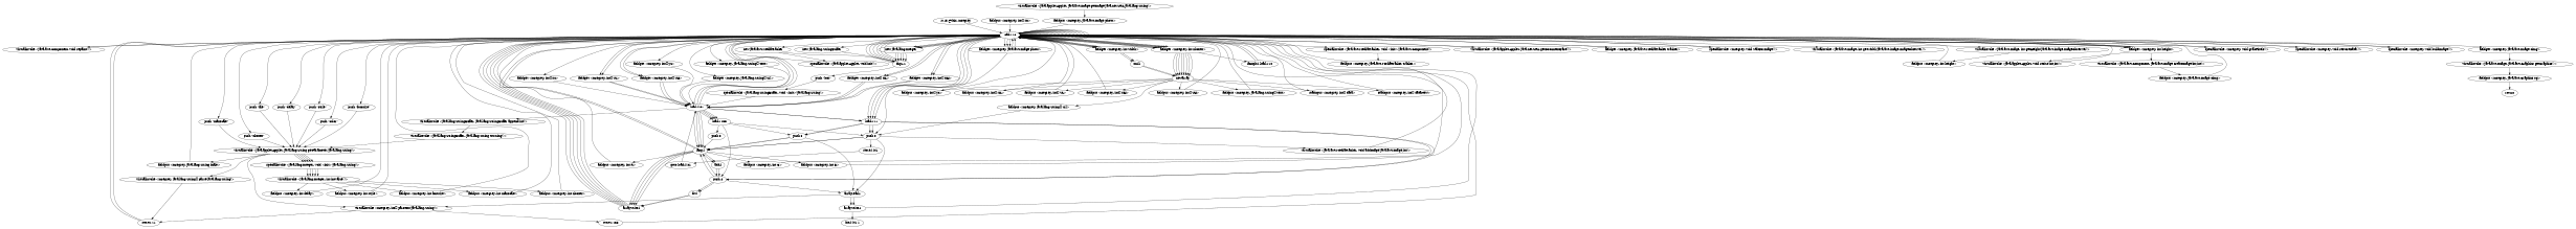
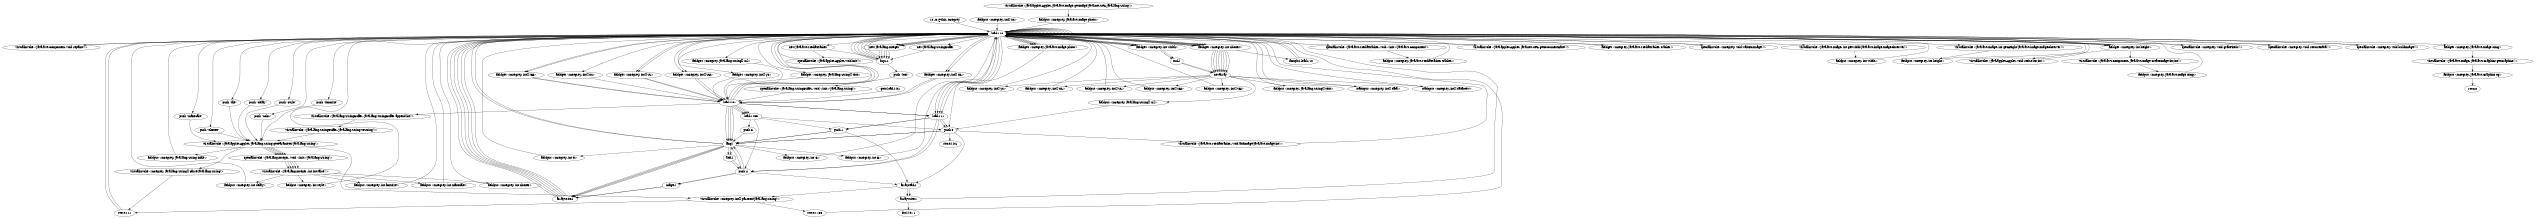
  digraph {
    "r0 := @this: msegrey"
    "load.r r0"
    "virtualinvoke <java.awt.Component: void repaint()>"
    "push \"file\""
    "new java.lang.Integer"
    "push \"delay\""
    "push \"style\""
    "push \"color\""
    "load.r r1"
    "push \"fontsize\""
    "push \"maxscale\""
    "push \"nboxes\""
    "fieldget <msegrey: int nboxes>"
    "new java.awt.MediaTracker"
    "specialinvoke <java.awt.MediaTracker: void <init>(java.awt.Component)>"
    "virtualinvoke <java.applet.Applet: java.net.URL getDocumentBase()>"
    "fieldget <msegrey: java.awt.MediaTracker tracker>"
    "fieldget <msegrey: java.awt.Image photo>"
    "specialinvoke <msegrey: void waitForImage()>"
    "virtualinvoke <java.awt.Image: int getWidth(java.awt.image.ImageObserver)>"
    "virtualinvoke <java.awt.Image: int getHeight(java.awt.image.ImageObserver)>"
    "fieldget <msegrey: int width>"
    "fieldget <msegrey: int height>"
    "specialinvoke <msegrey: void grabPixels()>"
    "specialinvoke <msegrey: void restoreData()>"
    "specialinvoke <msegrey: void buildImage()>"
    "fieldget <msegrey: java.awt.Image oimg>"
    "new java.lang.StringBuffer"
    "fieldget <msegrey: int[] XL>"
    "fieldget <msegrey: int[] XH>"
    "fieldget <msegrey: int[] xc>"
    "fieldget <msegrey: int[] YL>"
    "fieldget <msegrey: int[] YH>"
    "fieldget <msegrey: int[] yc>"
    "fieldget <msegrey: java.lang.String[] url>"
    "fieldget <msegrey: java.lang.String[] text>"
    "specialinvoke <java.applet.Applet: void init()>"
    "virtualinvoke <java.applet.Applet: java.lang.String getParameter(java.lang.String)>"
    "dup1.r"
    "push 0"
-   "push 1" [label="push 6"]
+   "push 1"
    "push 2"
    newarray
    "ifcmplt.i load.r r0"
    "fieldput <msegrey: java.awt.MediaTracker tracker>"
+   "fieldput <msegrey: int width>"
    "fieldput <msegrey: int height>"
    "mul.i"
    "virtualinvoke <java.applet.Applet: void resize(int,int)>"
    "virtualinvoke <java.awt.Component: java.awt.Image createImage(int,int)>"
    "virtualinvoke <java.awt.Image: java.awt.Graphics getGraphics()>"
    "load.i i41"
    "fieldput <msegrey: java.lang.String infile>"
    "specialinvoke <java.lang.Integer: void <init>(java.lang.String)>"
    "virtualinvoke <msegrey: int[] parseInt(java.lang.String)>"
    "virtualinvoke <msegrey: java.lang.String[] parse(java.lang.String)>"
    "virtualinvoke <java.lang.Integer: int intValue()>"
    "store.r r1"
    "store.r r55"
    "push \"box\""
    "specialinvoke <java.lang.StringBuffer: void <init>(java.lang.String)>"
    "fieldput <msegrey: int delay>"
    "fieldput <msegrey: int style>"
    "fieldput <msegrey: int fontsize>"
    "fieldput <msegrey: int maxscale>"
    "fieldput <msegrey: int nboxes>"
    n67 [label="lang.i"]
    "store.i i41"
    "virtualinvoke <java.awt.MediaTracker: void addImage(java.awt.Image,int)>"
    "arrayread.r"
-   "div.i"
+   "div.i" [label="image.i"]
    "fieldput <msegrey: int R>"
    "fieldput <msegrey: int G>"
    "fieldput <msegrey: int B>"
    "arraywrite.i"
    "add.i"
    "goto load.i i41"
    "arraywrite.r"
    "fieldput <msegrey: int[] yc>"
    "fieldput <msegrey: int[] XL>"
    "fieldput <msegrey: int[] YL>"
    "fieldput <msegrey: int[] XH>"
    "fieldput <msegrey: int[] YH>"
    "fieldput <msegrey: java.lang.String[] text>"
    "fieldput <msegrey: java.lang.String[] url>"
    "staticput <msegrey: int[] data>"
    "staticput <msegrey: int[] dataNew>"
    "fieldput <msegrey: int[] xc>"
    "virtualinvoke <java.lang.StringBuffer: java.lang.StringBuffer append(int)>"
    "load.r r55"
    "virtualinvoke <java.lang.StringBuffer: java.lang.String toString()>"
    "push 3"
    "virtualinvoke <java.applet.Applet: java.awt.Image getImage(java.net.URL,java.lang.String)>"
    "fieldput <msegrey: java.awt.Image photo>"
    "fieldput <msegrey: java.awt.Image oimg>"
    "fieldput <msegrey: java.awt.Graphics og>"
    return
    "inc.i i41 1"
    "r0 := @this: msegrey" -> "load.r r0"
    "load.r r0" -> "load.r r0"
    "load.r r0" -> "load.r r0"
    "load.r r0" -> "load.r r0"
    "load.r r0" -> "load.r r0"
    "load.r r0" -> "load.r r0"
    "load.r r0" -> "load.r r0"
    "load.r r0" -> "load.r r0"
    "load.r r0" -> "load.r r0"
    "load.r r0" -> "load.r r0"
    "load.r r0" -> "load.r r0"
    "load.r r0" -> "load.r r0"
    "load.r r0" -> "load.r r0"
    "load.r r0" -> "load.r r0"
    "load.r r0" -> "load.r r0"
    "load.r r0" -> "load.r r0"
    "load.r r0" -> "load.r r0"
    "load.r r0" -> "load.r r0"
    "load.r r0" -> "load.r r0"
    "load.r r0" -> "load.r r0"
    "load.r r0" -> "virtualinvoke <java.awt.Component: void repaint()>"
    "load.r r0" -> "push \"file\""
    "load.r r0" -> "new java.lang.Integer"
    "load.r r0" -> "new java.lang.Integer"
    "load.r r0" -> "new java.lang.Integer"
    "load.r r0" -> "new java.lang.Integer"
    "load.r r0" -> "new java.lang.Integer"
    "load.r r0" -> "push \"delay\""
    "load.r r0" -> "push \"style\""
    "load.r r0" -> "push \"color\""
    "load.r r0" -> "load.r r1"
    "load.r r0" -> "load.r r1"
    "load.r r0" -> "load.r r1"
    "load.r r0" -> "load.r r1"
    "load.r r0" -> "push \"fontsize\""
    "load.r r0" -> "push \"maxscale\""
    "load.r r0" -> "push \"nboxes\""
    "load.r r0" -> "fieldget <msegrey: int nboxes>"
    "load.r r0" -> "fieldget <msegrey: int nboxes>"
    "load.r r0" -> "fieldget <msegrey: int nboxes>"
    "load.r r0" -> "fieldget <msegrey: int nboxes>"
    "load.r r0" -> "fieldget <msegrey: int nboxes>"
    "load.r r0" -> "fieldget <msegrey: int nboxes>"
    "load.r r0" -> "fieldget <msegrey: int nboxes>"
    "load.r r0" -> "fieldget <msegrey: int nboxes>"
    "load.r r0" -> "fieldget <msegrey: int nboxes>"
    "load.r r0" -> "new java.awt.MediaTracker"
    "load.r r0" -> "specialinvoke <java.awt.MediaTracker: void <init>(java.awt.Component)>"
    "load.r r0" -> "virtualinvoke <java.applet.Applet: java.net.URL getDocumentBase()>"
    "load.r r0" -> "fieldget <msegrey: java.awt.MediaTracker tracker>"
    "load.r r0" -> "fieldget <msegrey: java.awt.Image photo>"
    "load.r r0" -> "fieldget <msegrey: java.awt.Image photo>"
    "load.r r0" -> "fieldget <msegrey: java.awt.Image photo>"
    "load.r r0" -> "specialinvoke <msegrey: void waitForImage()>"
    "load.r r0" -> "virtualinvoke <java.awt.Image: int getWidth(java.awt.image.ImageObserver)>"
    "load.r r0" -> "virtualinvoke <java.awt.Image: int getHeight(java.awt.image.ImageObserver)>"
    "load.r r0" -> "fieldget <msegrey: int width>"
    "load.r r0" -> "fieldget <msegrey: int width>"
    "load.r r0" -> "fieldget <msegrey: int width>"
    "load.r r0" -> "fieldget <msegrey: int width>"
    "load.r r0" -> "fieldget <msegrey: int height>"
    "load.r r0" -> "fieldget <msegrey: int height>"
    "load.r r0" -> "fieldget <msegrey: int height>"
    "load.r r0" -> "fieldget <msegrey: int height>"
    "load.r r0" -> "specialinvoke <msegrey: void grabPixels()>"
    "load.r r0" -> "specialinvoke <msegrey: void restoreData()>"
    "load.r r0" -> "specialinvoke <msegrey: void buildImage()>"
    "load.r r0" -> "fieldget <msegrey: java.awt.Image oimg>"
    "load.r r0" -> "new java.lang.StringBuffer"
    "load.r r0" -> "fieldget <msegrey: int[] XL>"
    "load.r r0" -> "fieldget <msegrey: int[] XL>"
    "load.r r0" -> "fieldget <msegrey: int[] XH>"
    "load.r r0" -> "fieldget <msegrey: int[] XH>"
    "load.r r0" -> "fieldget <msegrey: int[] xc>"
    "load.r r0" -> "fieldget <msegrey: int[] YL>"
    "load.r r0" -> "fieldget <msegrey: int[] YL>"
    "load.r r0" -> "fieldget <msegrey: int[] YH>"
    "load.r r0" -> "fieldget <msegrey: int[] YH>"
    "load.r r0" -> "fieldget <msegrey: int[] yc>"
    "load.r r0" -> "fieldget <msegrey: java.lang.String[] url>"
    "load.r r0" -> "fieldget <msegrey: java.lang.String[] text>"
    "virtualinvoke <java.awt.Component: void repaint()>" -> "load.r r0"
    "push \"file\"" -> "virtualinvoke <java.applet.Applet: java.lang.String getParameter(java.lang.String)>"
    "new java.lang.Integer" -> "dup1.r"
    "new java.lang.Integer" -> "dup1.r"
    "new java.lang.Integer" -> "dup1.r"
    "new java.lang.Integer" -> "dup1.r"
    "new java.lang.Integer" -> "dup1.r"
    "push \"delay\"" -> "virtualinvoke <java.applet.Applet: java.lang.String getParameter(java.lang.String)>"
    "push \"style\"" -> "virtualinvoke <java.applet.Applet: java.lang.String getParameter(java.lang.String)>"
    "push \"color\"" -> "virtualinvoke <java.applet.Applet: java.lang.String getParameter(java.lang.String)>"
    "load.r r1" -> "push 0"
    "load.r r1" -> "push 0"
    "load.r r1" -> "push 1"
    "load.r r1" -> "push 1"
    "load.r r1" -> "push 2"
    "load.r r1" -> "push 2"
    "push \"fontsize\"" -> "virtualinvoke <java.applet.Applet: java.lang.String getParameter(java.lang.String)>"
    "push \"maxscale\"" -> "virtualinvoke <java.applet.Applet: java.lang.String getParameter(java.lang.String)>"
    "push \"nboxes\"" -> "virtualinvoke <java.applet.Applet: java.lang.String getParameter(java.lang.String)>"
    "fieldget <msegrey: int nboxes>" -> newarray
    "fieldget <msegrey: int nboxes>" -> newarray
    "fieldget <msegrey: int nboxes>" -> newarray
    "fieldget <msegrey: int nboxes>" -> newarray
    "fieldget <msegrey: int nboxes>" -> newarray
    "fieldget <msegrey: int nboxes>" -> newarray
    "fieldget <msegrey: int nboxes>" -> newarray
    "fieldget <msegrey: int nboxes>" -> newarray
    "fieldget <msegrey: int nboxes>" -> "ifcmplt.i load.r r0"
    "new java.awt.MediaTracker" -> "specialinvoke <java.applet.Applet: void init()>"
    "new java.awt.MediaTracker" -> "dup1.r"
    "specialinvoke <java.awt.MediaTracker: void <init>(java.awt.Component)>" -> "fieldput <msegrey: java.awt.MediaTracker tracker>"
    "virtualinvoke <java.applet.Applet: java.net.URL getDocumentBase()>" -> "load.r r0"
    "fieldget <msegrey: java.awt.MediaTracker tracker>" -> "load.r r0"
    "fieldget <msegrey: java.awt.Image photo>" -> "load.r r0"
    "fieldget <msegrey: java.awt.Image photo>" -> "load.r r0"
    "fieldget <msegrey: java.awt.Image photo>" -> "push 0"
    "specialinvoke <msegrey: void waitForImage()>" -> "load.r r0"
+   "virtualinvoke <java.awt.Image: int getWidth(java.awt.image.ImageObserver)>" -> "fieldput <msegrey: int width>"
    "virtualinvoke <java.awt.Image: int getHeight(java.awt.image.ImageObserver)>" -> "fieldput <msegrey: int height>"
    "fieldget <msegrey: int width>" -> "load.r r0"
    "fieldget <msegrey: int width>" -> "load.r r0"
    "fieldget <msegrey: int width>" -> "mul.i"
    "fieldget <msegrey: int width>" -> "mul.i"
    "fieldget <msegrey: int height>" -> "load.r r0"
    "fieldget <msegrey: int height>" -> "load.r r0"
    "fieldget <msegrey: int height>" -> "virtualinvoke <java.applet.Applet: void resize(int,int)>"
    "fieldget <msegrey: int height>" -> "virtualinvoke <java.awt.Component: java.awt.Image createImage(int,int)>"
    "specialinvoke <msegrey: void grabPixels()>" -> "load.r r0"
    "specialinvoke <msegrey: void restoreData()>" -> "load.r r0"
    "specialinvoke <msegrey: void buildImage()>" -> "load.r r0"
    "fieldget <msegrey: java.awt.Image oimg>" -> "virtualinvoke <java.awt.Image: java.awt.Graphics getGraphics()>"
    "new java.lang.StringBuffer" -> "dup1.r"
    "fieldget <msegrey: int[] XL>" -> "load.i i41"
    "fieldget <msegrey: int[] XL>" -> "load.i i41"
    "fieldget <msegrey: int[] XH>" -> "load.i i41"
    "fieldget <msegrey: int[] XH>" -> "load.i i41"
    "fieldget <msegrey: int[] xc>" -> "load.i i41"
    "fieldget <msegrey: int[] YL>" -> "load.i i41"
    "fieldget <msegrey: int[] YL>" -> "load.i i41"
    "fieldget <msegrey: int[] YH>" -> "load.i i41"
    "fieldget <msegrey: int[] YH>" -> "load.i i41"
    "fieldget <msegrey: int[] yc>" -> "load.i i41"
    "fieldget <msegrey: java.lang.String[] url>" -> "load.i i41"
    "fieldget <msegrey: java.lang.String[] text>" -> "load.i i41"
    "specialinvoke <java.applet.Applet: void init()>" -> "load.r r0"
    "virtualinvoke <java.applet.Applet: java.lang.String getParameter(java.lang.String)>" -> "fieldput <msegrey: java.lang.String infile>"
    "virtualinvoke <java.applet.Applet: java.lang.String getParameter(java.lang.String)>" -> "specialinvoke <java.lang.Integer: void <init>(java.lang.String)>"
    "virtualinvoke <java.applet.Applet: java.lang.String getParameter(java.lang.String)>" -> "specialinvoke <java.lang.Integer: void <init>(java.lang.String)>"
    "virtualinvoke <java.applet.Applet: java.lang.String getParameter(java.lang.String)>" -> "specialinvoke <java.lang.Integer: void <init>(java.lang.String)>"
    "virtualinvoke <java.applet.Applet: java.lang.String getParameter(java.lang.String)>" -> "specialinvoke <java.lang.Integer: void <init>(java.lang.String)>"
    "virtualinvoke <java.applet.Applet: java.lang.String getParameter(java.lang.String)>" -> "specialinvoke <java.lang.Integer: void <init>(java.lang.String)>"
    "virtualinvoke <java.applet.Applet: java.lang.String getParameter(java.lang.String)>" -> "virtualinvoke <msegrey: int[] parseInt(java.lang.String)>"
    "virtualinvoke <java.applet.Applet: java.lang.String getParameter(java.lang.String)>" -> "virtualinvoke <msegrey: java.lang.String[] parse(java.lang.String)>"
    "dup1.r" -> "load.r r0"
    "dup1.r" -> "load.r r0"
    "dup1.r" -> "load.r r0"
    "dup1.r" -> "load.r r0"
    "dup1.r" -> "load.r r0"
    "dup1.r" -> "load.r r0"
    "dup1.r" -> "push \"box\""
    "push 0" -> n67
    "push 0" -> n67
    "push 0" -> "store.i i41"
    "push 0" -> "virtualinvoke <java.awt.MediaTracker: void addImage(java.awt.Image,int)>"
    "push 0" -> "arrayread.r"
    "push 1" -> n67
    "push 1" -> n67
    "push 1" -> "arrayread.r"
    "push 2" -> n67
    "push 2" -> n67
    "push 2" -> "arrayread.r"
    "push 2" -> "div.i"
    "push 2" -> "div.i"
    newarray -> "fieldput <msegrey: int[] yc>"
    newarray -> "fieldput <msegrey: int[] XL>"
    newarray -> "fieldput <msegrey: int[] YL>"
    newarray -> "fieldput <msegrey: int[] XH>"
    newarray -> "fieldput <msegrey: int[] YH>"
    newarray -> "fieldput <msegrey: java.lang.String[] text>"
    newarray -> "fieldput <msegrey: java.lang.String[] url>"
    newarray -> "staticput <msegrey: int[] data>"
    newarray -> "staticput <msegrey: int[] dataNew>"
    "ifcmplt.i load.r r0" -> "load.r r0"
    "ifcmplt.i load.r r0" -> "load.r r0"
    "fieldput <msegrey: java.awt.MediaTracker tracker>" -> "load.r r0"
+   "fieldput <msegrey: int width>" -> "load.r r0"
    "fieldput <msegrey: int height>" -> "load.r r0"
    "mul.i" -> newarray
    "mul.i" -> newarray
    "virtualinvoke <java.applet.Applet: void resize(int,int)>" -> "load.r r0"
    "virtualinvoke <java.awt.Component: java.awt.Image createImage(int,int)>" -> "fieldput <msegrey: java.awt.Image oimg>"
    "virtualinvoke <java.awt.Image: java.awt.Graphics getGraphics()>" -> "fieldput <msegrey: java.awt.Graphics og>"
    "load.i i41" -> "load.r r0"
    "load.i i41" -> "load.r r0"
    "load.i i41" -> "load.r r0"
    "load.i i41" -> "load.r r1"
    "load.i i41" -> "load.r r1"
    "load.i i41" -> n67
    "load.i i41" -> n67
    "load.i i41" -> n67
    "load.i i41" -> n67
    "load.i i41" -> "virtualinvoke <java.lang.StringBuffer: java.lang.StringBuffer append(int)>"
    "load.i i41" -> "load.r r55"
    "load.i i41" -> "load.r r55"
    "load.i i41" -> "load.r r55"
    "load.i i41" -> "load.r r55"
    "fieldput <msegrey: java.lang.String infile>" -> "load.r r0"
    "specialinvoke <java.lang.Integer: void <init>(java.lang.String)>" -> "virtualinvoke <java.lang.Integer: int intValue()>"
    "specialinvoke <java.lang.Integer: void <init>(java.lang.String)>" -> "virtualinvoke <java.lang.Integer: int intValue()>"
    "specialinvoke <java.lang.Integer: void <init>(java.lang.String)>" -> "virtualinvoke <java.lang.Integer: int intValue()>"
    "specialinvoke <java.lang.Integer: void <init>(java.lang.String)>" -> "virtualinvoke <java.lang.Integer: int intValue()>"
    "specialinvoke <java.lang.Integer: void <init>(java.lang.String)>" -> "virtualinvoke <java.lang.Integer: int intValue()>"
    "virtualinvoke <msegrey: int[] parseInt(java.lang.String)>" -> "store.r r1"
    "virtualinvoke <msegrey: int[] parseInt(java.lang.String)>" -> "store.r r55"
    "virtualinvoke <msegrey: java.lang.String[] parse(java.lang.String)>" -> "store.r r1"
    "virtualinvoke <java.lang.Integer: int intValue()>" -> "fieldput <msegrey: int delay>"
    "virtualinvoke <java.lang.Integer: int intValue()>" -> "fieldput <msegrey: int style>"
    "virtualinvoke <java.lang.Integer: int intValue()>" -> "fieldput <msegrey: int fontsize>"
    "virtualinvoke <java.lang.Integer: int intValue()>" -> "fieldput <msegrey: int maxscale>"
    "virtualinvoke <java.lang.Integer: int intValue()>" -> "fieldput <msegrey: int nboxes>"
    "store.r r1" -> "load.r r0"
    "store.r r1" -> "load.r r0"
    "store.r r55" -> "load.r r0"
    "push \"box\"" -> "specialinvoke <java.lang.StringBuffer: void <init>(java.lang.String)>"
    "specialinvoke <java.lang.StringBuffer: void <init>(java.lang.String)>" -> "load.i i41"
    "fieldput <msegrey: int delay>" -> "load.r r0"
    "fieldput <msegrey: int style>" -> "load.r r0"
    "fieldput <msegrey: int fontsize>" -> "load.r r0"
    "fieldput <msegrey: int maxscale>" -> "load.r r0"
    "fieldput <msegrey: int nboxes>" -> "load.r r0"
    n67 -> "load.r r0"
    n67 -> "load.r r0"
    n67 -> "fieldput <msegrey: int R>"
    n67 -> "fieldput <msegrey: int G>"
    n67 -> "fieldput <msegrey: int B>"
    n67 -> "arraywrite.i"
    n67 -> "arraywrite.i"
    n67 -> "arraywrite.i"
    n67 -> "arraywrite.i"
    n67 -> "add.i"
    n67 -> "add.i"
-   "store.i i41" -> "goto load.i i41"
    "virtualinvoke <java.awt.MediaTracker: void addImage(java.awt.Image,int)>" -> "load.r r0"
    "arrayread.r" -> "virtualinvoke <msegrey: int[] parseInt(java.lang.String)>"
    "arrayread.r" -> "arraywrite.r"
    "arrayread.r" -> "arraywrite.r"
    "div.i" -> "arraywrite.i"
    "div.i" -> "arraywrite.i"
    "fieldput <msegrey: int R>" -> "load.r r0"
    "fieldput <msegrey: int G>" -> "load.r r0"
    "fieldput <msegrey: int B>" -> "load.r r0"
    "arraywrite.i" -> "load.r r0"
    "arraywrite.i" -> "load.r r0"
    "arraywrite.i" -> "load.r r0"
    "arraywrite.i" -> "load.r r0"
    "arraywrite.i" -> "load.r r0"
    "arraywrite.i" -> "load.r r0"
    "add.i" -> "push 2"
    "add.i" -> "push 2"
    "goto load.i i41" -> "load.i i41"
    "arraywrite.r" -> "load.r r0"
    "arraywrite.r" -> "inc.i i41 1"
    "fieldput <msegrey: int[] yc>" -> "load.r r0"
    "fieldput <msegrey: int[] XL>" -> "load.r r0"
    "fieldput <msegrey: int[] YL>" -> "load.r r0"
    "fieldput <msegrey: int[] XH>" -> "load.r r0"
    "fieldput <msegrey: int[] YH>" -> "load.r r0"
    "fieldput <msegrey: java.lang.String[] text>" -> "load.r r0"
    "fieldput <msegrey: java.lang.String[] url>" -> "push 0"
    "staticput <msegrey: int[] data>" -> "load.r r0"
    "staticput <msegrey: int[] dataNew>" -> "load.r r0"
    "fieldput <msegrey: int[] xc>" -> "load.r r0"
    "virtualinvoke <java.lang.StringBuffer: java.lang.StringBuffer append(int)>" -> "virtualinvoke <java.lang.StringBuffer: java.lang.String toString()>"
    "load.r r55" -> "push 0"
    "load.r r55" -> "push 1"
    "load.r r55" -> "push 2"
    "load.r r55" -> "push 3"
    "virtualinvoke <java.lang.StringBuffer: java.lang.String toString()>" -> "virtualinvoke <java.applet.Applet: java.lang.String getParameter(java.lang.String)>"
    "push 3" -> n67
    "virtualinvoke <java.applet.Applet: java.awt.Image getImage(java.net.URL,java.lang.String)>" -> "fieldput <msegrey: java.awt.Image photo>"
    "fieldput <msegrey: java.awt.Image photo>" -> "load.r r0"
    "fieldput <msegrey: java.awt.Image oimg>" -> "load.r r0"
    "fieldput <msegrey: java.awt.Graphics og>" -> return
  }
